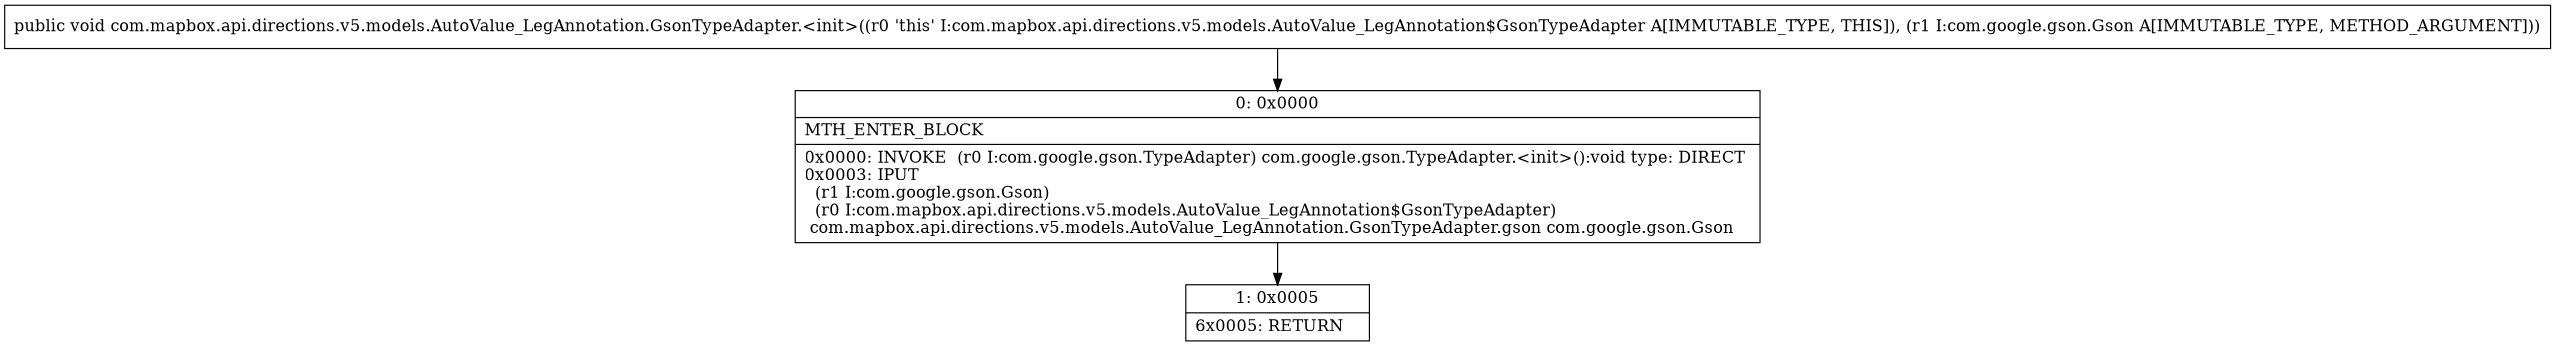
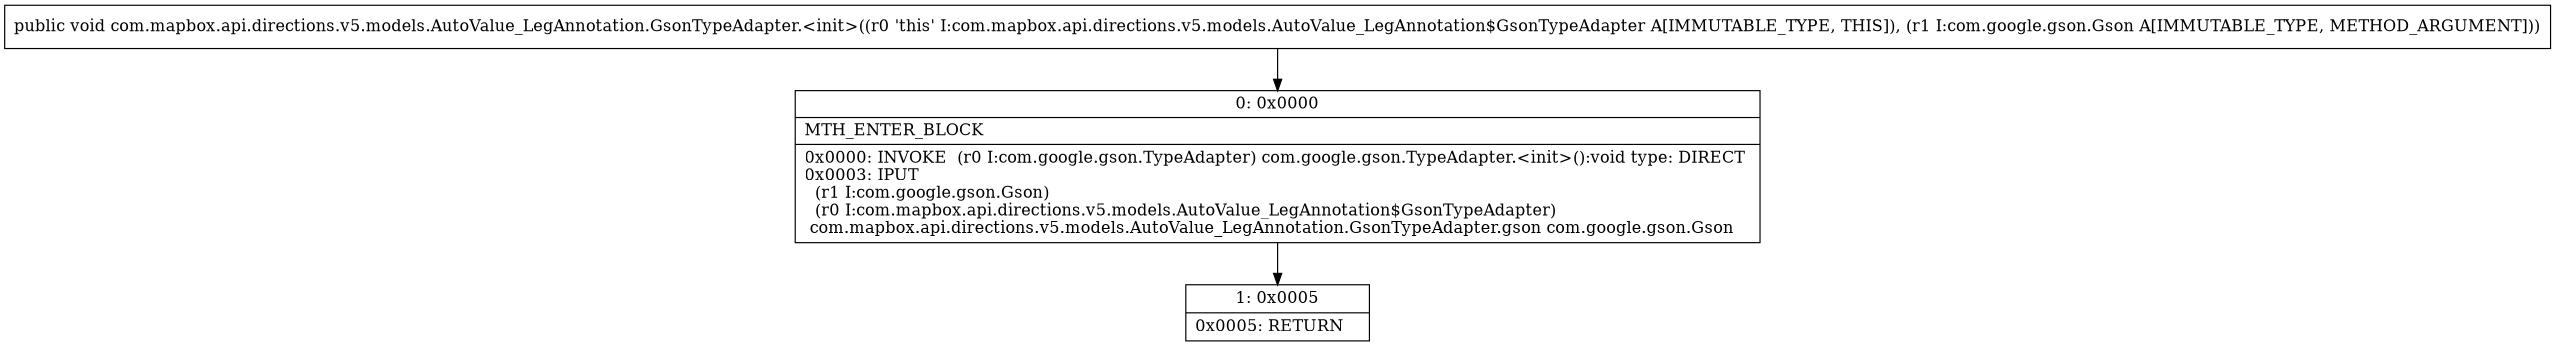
  digraph {
    node [shape=record]
    n1 [label="{0\:\ 0x0000|MTH_ENTER_BLOCK\l|0x0000: INVOKE  (r0 I:com.google.gson.TypeAdapter) com.google.gson.TypeAdapter.\<init\>():void type: DIRECT \l0x0003: IPUT  \l  (r1 I:com.google.gson.Gson)\l  (r0 I:com.mapbox.api.directions.v5.models.AutoValue_LegAnnotation$GsonTypeAdapter)\l com.mapbox.api.directions.v5.models.AutoValue_LegAnnotation.GsonTypeAdapter.gson com.google.gson.Gson \l}"]
-   n2 [label="{1\:\ 0x0005|6x0005: RETURN   \l}"]
+   n2 [label="{1\:\ 0x0005|0x0005: RETURN   \l}"]
    n3 [label="{public void com.mapbox.api.directions.v5.models.AutoValue_LegAnnotation.GsonTypeAdapter.\<init\>((r0 'this' I:com.mapbox.api.directions.v5.models.AutoValue_LegAnnotation$GsonTypeAdapter A[IMMUTABLE_TYPE, THIS]), (r1 I:com.google.gson.Gson A[IMMUTABLE_TYPE, METHOD_ARGUMENT])) }"]
    n1 -> n2
    n3 -> n1
  }
